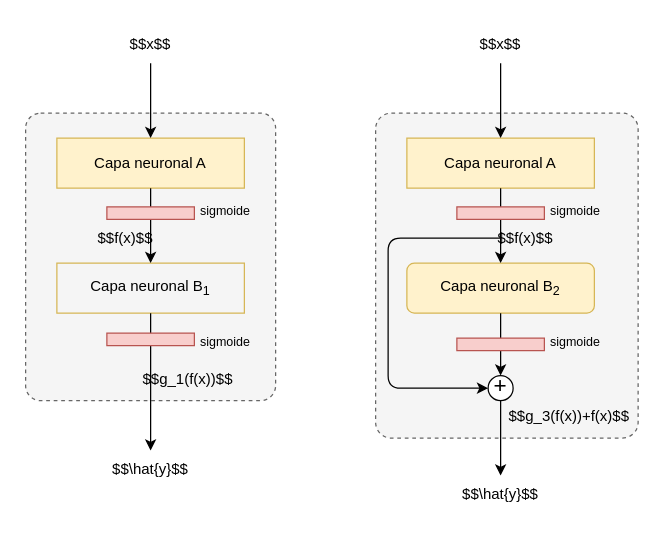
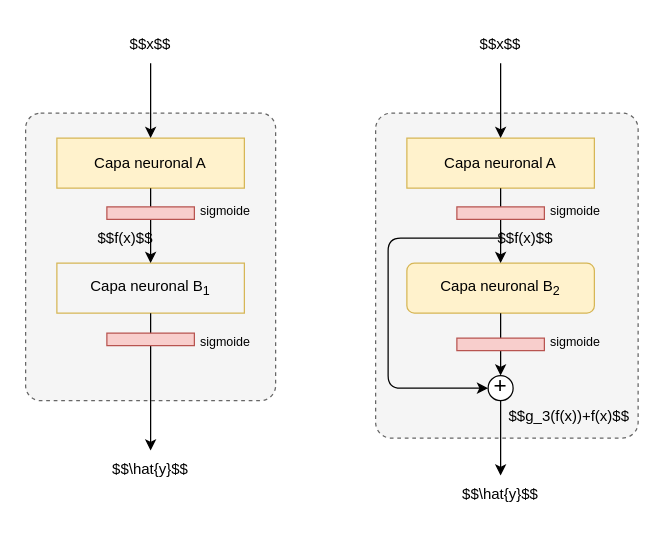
  <mxCell id="0" />
  <mxCell id="1" parent="0" />
  <mxCell id="2" value="" style="rounded=1;whiteSpace=wrap;html=1;dashed=1;fillColor=#f5f5f5;fontColor=#333333;strokeColor=#666666;arcSize=6;imageHeight=24;" vertex="1" parent="1"><mxGeometry x="20" y="90" width="200" height="230" as="geometry" /></mxCell>
  <mxCell id="3" value="&lt;font style=&quot;font-size: 12px;&quot;&gt;Capa neuronal A&lt;/font&gt;" style="rounded=0;whiteSpace=wrap;html=1;fillColor=#fff2cc;strokeColor=#d6b656;" vertex="1" parent="1"><mxGeometry x="45" y="110" width="150" height="40" as="geometry" /></mxCell>
  <mxCell id="4" value="&lt;font style=&quot;font-size: 12px;&quot;&gt;Capa neuronal B&lt;sub&gt;1&lt;/sub&gt;&lt;/font&gt;" style="rounded=0;whiteSpace=wrap;html=1;fillColor=#f5f5f5;strokeColor=#d6b656;" vertex="1" parent="1"><mxGeometry x="45" y="210" width="150" height="40" as="geometry" /></mxCell>
  <mxCell id="5" value="" style="endArrow=classic;html=1;rounded=0;exitX=0.5;exitY=1;exitDx=0;exitDy=0;entryX=0.5;entryY=0;entryDx=0;entryDy=0;" edge="1" parent="1" source="3" target="4"><mxGeometry width="50" height="50" relative="1" as="geometry"><mxPoint x="250" y="200" as="sourcePoint" /><mxPoint x="300" y="150" as="targetPoint" /></mxGeometry></mxCell>
  <mxCell id="6" value="" style="rounded=0;whiteSpace=wrap;html=1;fillColor=#f8cecc;strokeColor=#b85450;" vertex="1" parent="1"><mxGeometry x="85" y="165" width="70" height="10" as="geometry" /></mxCell>
  <mxCell id="7" value="&lt;font style=&quot;font-size: 10px;&quot;&gt;sigmoide&lt;/font&gt;" style="text;html=1;strokeColor=none;fillColor=none;align=center;verticalAlign=middle;whiteSpace=wrap;rounded=0;" vertex="1" parent="1"><mxGeometry x="155" y="153" width="50" height="30" as="geometry" /></mxCell>
  <mxCell id="8" value="" style="endArrow=classic;html=1;rounded=0;exitX=0.5;exitY=1;exitDx=0;exitDy=0;" edge="1" parent="1" source="4"><mxGeometry width="50" height="50" relative="1" as="geometry"><mxPoint x="250" y="200" as="sourcePoint" /><mxPoint x="120" y="360" as="targetPoint" /></mxGeometry></mxCell>
  <mxCell id="9" value="" style="endArrow=classic;html=1;rounded=0;entryX=0.5;entryY=0;entryDx=0;entryDy=0;" edge="1" parent="1" target="3"><mxGeometry width="50" height="50" relative="1" as="geometry"><mxPoint x="120" y="50" as="sourcePoint" /><mxPoint x="300" y="150" as="targetPoint" /></mxGeometry></mxCell>
  <mxCell id="10" value="" style="rounded=0;whiteSpace=wrap;html=1;fillColor=#f8cecc;strokeColor=#b85450;" vertex="1" parent="1"><mxGeometry x="85" y="266" width="70" height="10" as="geometry" /></mxCell>
  <mxCell id="11" value="&lt;font style=&quot;font-size: 10px;&quot;&gt;sigmoide&lt;/font&gt;" style="text;html=1;strokeColor=none;fillColor=none;align=center;verticalAlign=middle;whiteSpace=wrap;rounded=0;" vertex="1" parent="1"><mxGeometry x="155" y="258" width="50" height="30" as="geometry" /></mxCell>
  <mxCell id="12" value="$$f(x)$$" style="text;html=1;strokeColor=none;fillColor=none;align=center;verticalAlign=middle;whiteSpace=wrap;rounded=0;" vertex="1" parent="1"><mxGeometry x="70" y="175" width="60" height="30" as="geometry" /></mxCell>
- <mxCell id="13" value="$$g_1(f(x))$$" style="text;html=1;strokeColor=none;fillColor=none;align=center;verticalAlign=middle;whiteSpace=wrap;rounded=0;" vertex="1" parent="1"><mxGeometry x="120" y="288" width="60" height="30" as="geometry" /></mxCell>
  <mxCell id="14" value="$$x$$" style="text;html=1;strokeColor=none;fillColor=none;align=center;verticalAlign=middle;whiteSpace=wrap;rounded=0;" vertex="1" parent="1"><mxGeometry x="90" y="20" width="60" height="30" as="geometry" /></mxCell>
  <mxCell id="15" value="" style="rounded=1;whiteSpace=wrap;html=1;dashed=1;fillColor=#f5f5f5;fontColor=#333333;strokeColor=#666666;arcSize=6;imageHeight=24;" vertex="1" parent="1"><mxGeometry x="300" y="90" width="210" height="260" as="geometry" /></mxCell>
  <mxCell id="16" value="&lt;font style=&quot;font-size: 12px;&quot;&gt;Capa neuronal A&lt;/font&gt;" style="rounded=0;whiteSpace=wrap;html=1;fillColor=#fff2cc;strokeColor=#d6b656;" vertex="1" parent="1"><mxGeometry x="325" y="110" width="150" height="40" as="geometry" /></mxCell>
  <mxCell id="17" value="&lt;font style=&quot;font-size: 12px;&quot;&gt;Capa neuronal B&lt;sub&gt;2&lt;/sub&gt;&lt;/font&gt;" style="whiteSpace=wrap;html=1;fillColor=#fff2cc;strokeColor=#d6b656;rounded=1;" vertex="1" parent="1"><mxGeometry x="325" y="210" width="150" height="40" as="geometry" /></mxCell>
  <mxCell id="18" value="" style="endArrow=classic;html=1;rounded=0;exitX=0.5;exitY=1;exitDx=0;exitDy=0;entryX=0.5;entryY=0;entryDx=0;entryDy=0;" edge="1" parent="1" source="16" target="17"><mxGeometry width="50" height="50" relative="1" as="geometry"><mxPoint x="530" y="200" as="sourcePoint" /><mxPoint x="580" y="150" as="targetPoint" /></mxGeometry></mxCell>
  <mxCell id="19" value="" style="rounded=0;whiteSpace=wrap;html=1;fillColor=#f8cecc;strokeColor=#b85450;" vertex="1" parent="1"><mxGeometry x="365" y="165" width="70" height="10" as="geometry" /></mxCell>
  <mxCell id="20" value="&lt;font style=&quot;font-size: 10px;&quot;&gt;sigmoide&lt;/font&gt;" style="text;html=1;strokeColor=none;fillColor=none;align=center;verticalAlign=middle;whiteSpace=wrap;rounded=0;" vertex="1" parent="1"><mxGeometry x="435" y="153" width="50" height="30" as="geometry" /></mxCell>
  <mxCell id="21" value="" style="endArrow=classic;html=1;rounded=0;exitX=0.5;exitY=1;exitDx=0;exitDy=0;" edge="1" parent="1" source="17"><mxGeometry width="50" height="50" relative="1" as="geometry"><mxPoint x="530" y="200" as="sourcePoint" /><mxPoint x="400" y="300" as="targetPoint" /></mxGeometry></mxCell>
  <mxCell id="22" value="" style="endArrow=classic;html=1;rounded=0;entryX=0.5;entryY=0;entryDx=0;entryDy=0;" edge="1" parent="1" target="16"><mxGeometry width="50" height="50" relative="1" as="geometry"><mxPoint x="400" y="50" as="sourcePoint" /><mxPoint x="580" y="150" as="targetPoint" /></mxGeometry></mxCell>
  <mxCell id="23" value="" style="rounded=0;whiteSpace=wrap;html=1;fillColor=#f8cecc;strokeColor=#b85450;" vertex="1" parent="1"><mxGeometry x="365" y="270" width="70" height="10" as="geometry" /></mxCell>
  <mxCell id="24" value="&lt;font style=&quot;font-size: 10px;&quot;&gt;sigmoide&lt;/font&gt;" style="text;html=1;strokeColor=none;fillColor=none;align=center;verticalAlign=middle;whiteSpace=wrap;rounded=0;" vertex="1" parent="1"><mxGeometry x="435" y="258" width="50" height="30" as="geometry" /></mxCell>
  <mxCell id="25" value="$$f(x)$$" style="text;html=1;strokeColor=none;fillColor=none;align=center;verticalAlign=middle;whiteSpace=wrap;rounded=0;" vertex="1" parent="1"><mxGeometry x="390" y="175" width="60" height="30" as="geometry" /></mxCell>
  <mxCell id="26" value="$$g_3(f(x))+f(x)$$" style="text;html=1;strokeColor=none;fillColor=none;align=center;verticalAlign=middle;whiteSpace=wrap;rounded=0;" vertex="1" parent="1"><mxGeometry x="425" y="318" width="60" height="30" as="geometry" /></mxCell>
  <mxCell id="27" value="$$x$$" style="text;html=1;strokeColor=none;fillColor=none;align=center;verticalAlign=middle;whiteSpace=wrap;rounded=0;" vertex="1" parent="1"><mxGeometry x="370" y="20" width="60" height="30" as="geometry" /></mxCell>
  <mxCell id="28" value="" style="endArrow=classic;html=1;rounded=1;entryX=0;entryY=0.5;entryDx=0;entryDy=0;" edge="1" parent="1" target="29"><mxGeometry width="50" height="50" relative="1" as="geometry"><mxPoint x="400" y="190" as="sourcePoint" /><mxPoint x="260" y="400" as="targetPoint" /><Array as="points"><mxPoint x="310" y="190" /><mxPoint x="310" y="310" /></Array></mxGeometry></mxCell>
  <mxCell id="29" value="" style="ellipse;whiteSpace=wrap;html=1;aspect=fixed;" vertex="1" parent="1"><mxGeometry x="390" y="300" width="20" height="20" as="geometry" /></mxCell>
  <mxCell id="30" value="" style="endArrow=classic;html=1;rounded=0;exitX=0.5;exitY=1;exitDx=0;exitDy=0;" edge="1" parent="1" source="29"><mxGeometry width="50" height="50" relative="1" as="geometry"><mxPoint x="220" y="280" as="sourcePoint" /><mxPoint x="400" y="380" as="targetPoint" /></mxGeometry></mxCell>
  <mxCell id="31" value="&lt;font style=&quot;font-size: 18px;&quot;&gt;+&lt;/font&gt;" style="text;html=1;strokeColor=none;fillColor=none;align=center;verticalAlign=middle;whiteSpace=wrap;rounded=0;" vertex="1" parent="1"><mxGeometry x="390" y="298" width="20" height="20" as="geometry" /></mxCell>
  <mxCell id="32" value="$$\hat{y}$$" style="text;html=1;strokeColor=none;fillColor=none;align=center;verticalAlign=middle;whiteSpace=wrap;rounded=0;" vertex="1" parent="1"><mxGeometry x="105" y="360" width="30" height="30" as="geometry" /></mxCell>
  <mxCell id="33" value="$$\hat{y}$$" style="text;html=1;strokeColor=none;fillColor=none;align=center;verticalAlign=middle;whiteSpace=wrap;rounded=0;" vertex="1" parent="1"><mxGeometry x="385" y="380" width="30" height="30" as="geometry" /></mxCell>
